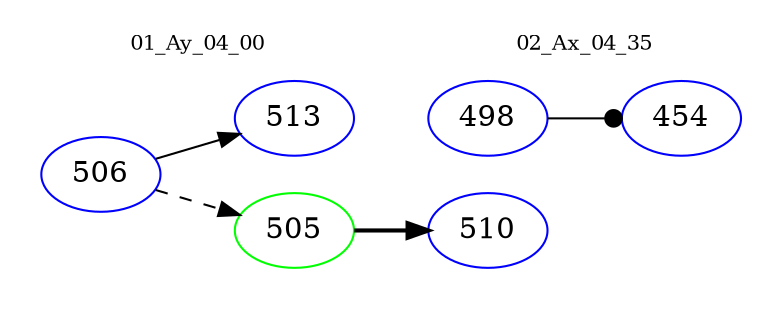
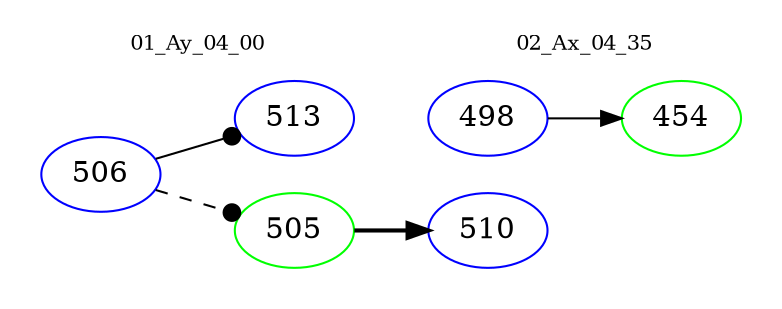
  digraph {
    rankdir=LR
    node [color=blue]
    edge [arrowhead=dot color=black style=solid]
    n1 [label=498]
-   n2 [label=454]
+   n2 [color=green label=454]
    n3 [label=510]
    n4 [label=506]
    n5 [color=green label=505]
    n6 [label=513]
    subgraph cluster_1 {
      color=white
      fontsize=10
      label="02_Ax_04_35"
      n1
      n2
      n3
    }
    subgraph cluster_2 {
      color=white
      fontsize=10
      label="01_Ay_04_00"
      n4
      n5
      n6
    }
-   n1 -> n2
-   n4 -> n5 [arrowhead=normal style=dashed]
-   n4 -> n6 [arrowhead=normal]
+   n1 -> n2 [arrowhead=normal]
+   n4 -> n5 [style=dashed]
+   n4 -> n6
    n5 -> n3 [arrowhead=normal style=bold]
  }
